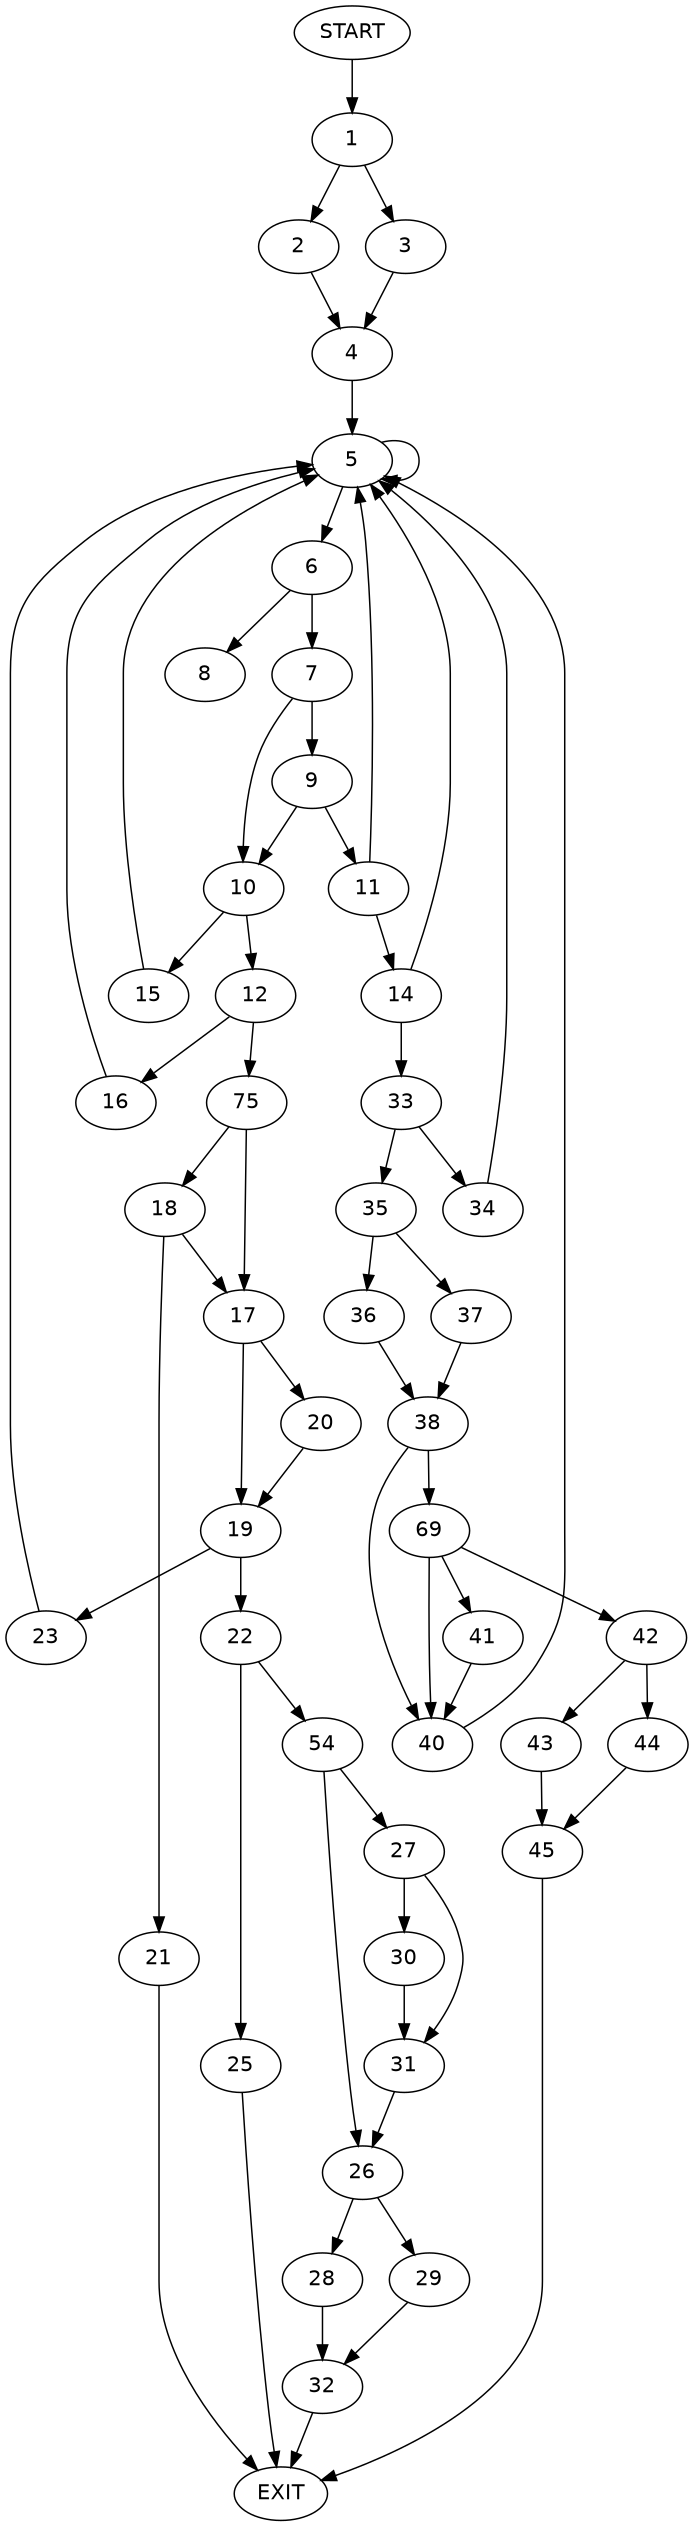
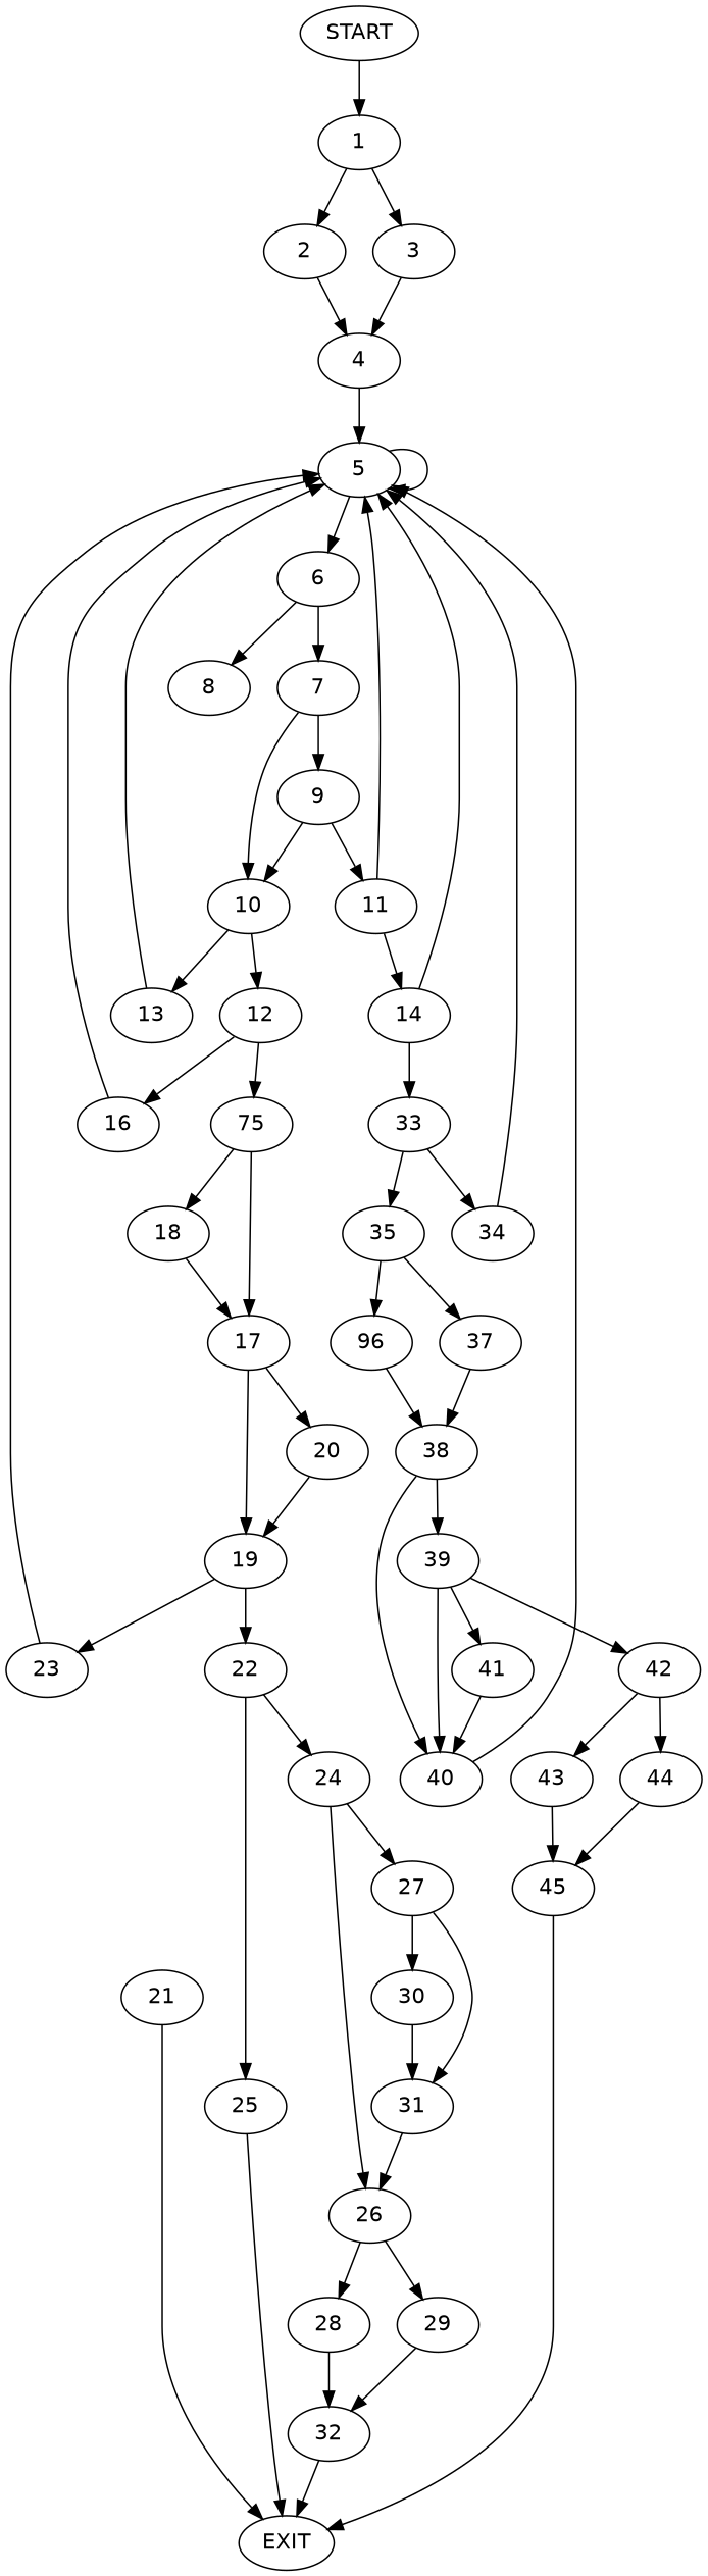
  digraph {
    fontname="DejaVu Sans"
    node [fontname="DejaVu Sans"]
    edge [fontname="DejaVu Sans"]
    n1 [label=START]
    1
    2
    3
    n5 [label=EXIT]
    4
    5
    6
    7
    8
    9
    10
    11
    12
-   13 [label=15]
+   13
    14
    n17 [label=75]
    16
    33
    17
    18
    34
    35
    19
    20
    21
    22
    23
-   24 [label=54]
+   24
    25
    26
    27
    28
    29
    30
    31
    32
-   36
+   36 [label=96]
    37
    38
-   39 [label=69]
+   39
    40
    41
    42
    43
    44
    45
    n1 -> 1
    1 -> 2
    1 -> 3
    2 -> 4
    3 -> 4
    4 -> 5
    5 -> 5
    5 -> 6
    6 -> 7
    6 -> 8
    7 -> 9
    7 -> 10
    9 -> 10
    9 -> 11
    10 -> 12
    10 -> 13
    11 -> 5
    11 -> 14
    12 -> n17
    12 -> 16
    13 -> 5
    14 -> 5
    14 -> 33
    n17 -> 17
    n17 -> 18
    16 -> 5
    33 -> 34
    33 -> 35
    17 -> 19
    17 -> 20
    18 -> 17
-   18 -> 21
    34 -> 5
    35 -> 36
    35 -> 37
    19 -> 22
    19 -> 23
    20 -> 19
    21 -> n5
    22 -> 24
    22 -> 25
    23 -> 5
    24 -> 26
    24 -> 27
    25 -> n5
    26 -> 28
    26 -> 29
    27 -> 30
    27 -> 31
    28 -> 32
    29 -> 32
    30 -> 31
    31 -> 26
    32 -> n5
    36 -> 38
    37 -> 38
    38 -> 39
    38 -> 40
    39 -> 40
    39 -> 41
    39 -> 42
    40 -> 5
    41 -> 40
    42 -> 43
    42 -> 44
    43 -> 45
    44 -> 45
    45 -> n5
  }
